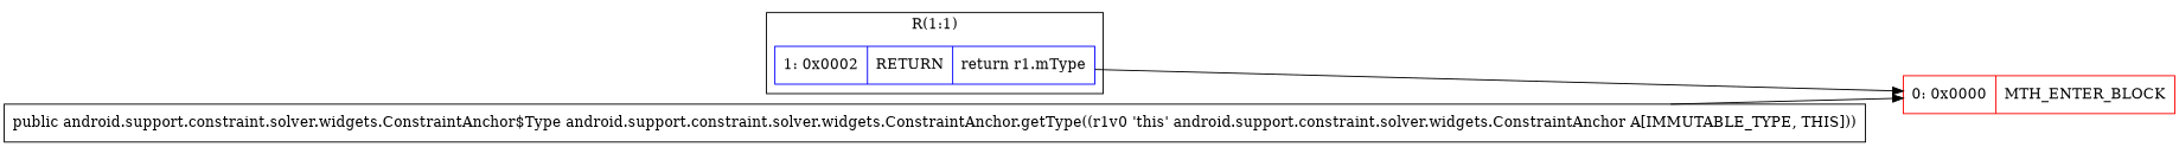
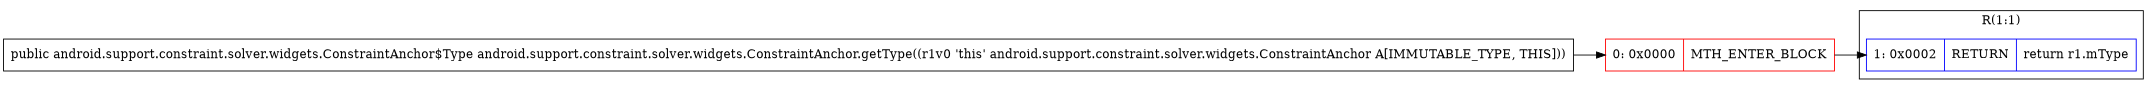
  digraph {
    rankdir=LR
    node [shape=record]
    n1 [color=blue label="{1\:\ 0x0002|RETURN\l|return r1.mType\l}"]
    n2 [color=red label="{0\:\ 0x0000|MTH_ENTER_BLOCK\l}"]
    n3 [label="{public android.support.constraint.solver.widgets.ConstraintAnchor$Type android.support.constraint.solver.widgets.ConstraintAnchor.getType((r1v0 'this' android.support.constraint.solver.widgets.ConstraintAnchor A[IMMUTABLE_TYPE, THIS])) }"]
    subgraph cluster_1 {
      label="R(1:1)"
      n1
    }
-   n1 -> n2
+   n2 -> n1
    n3 -> n2
  }
